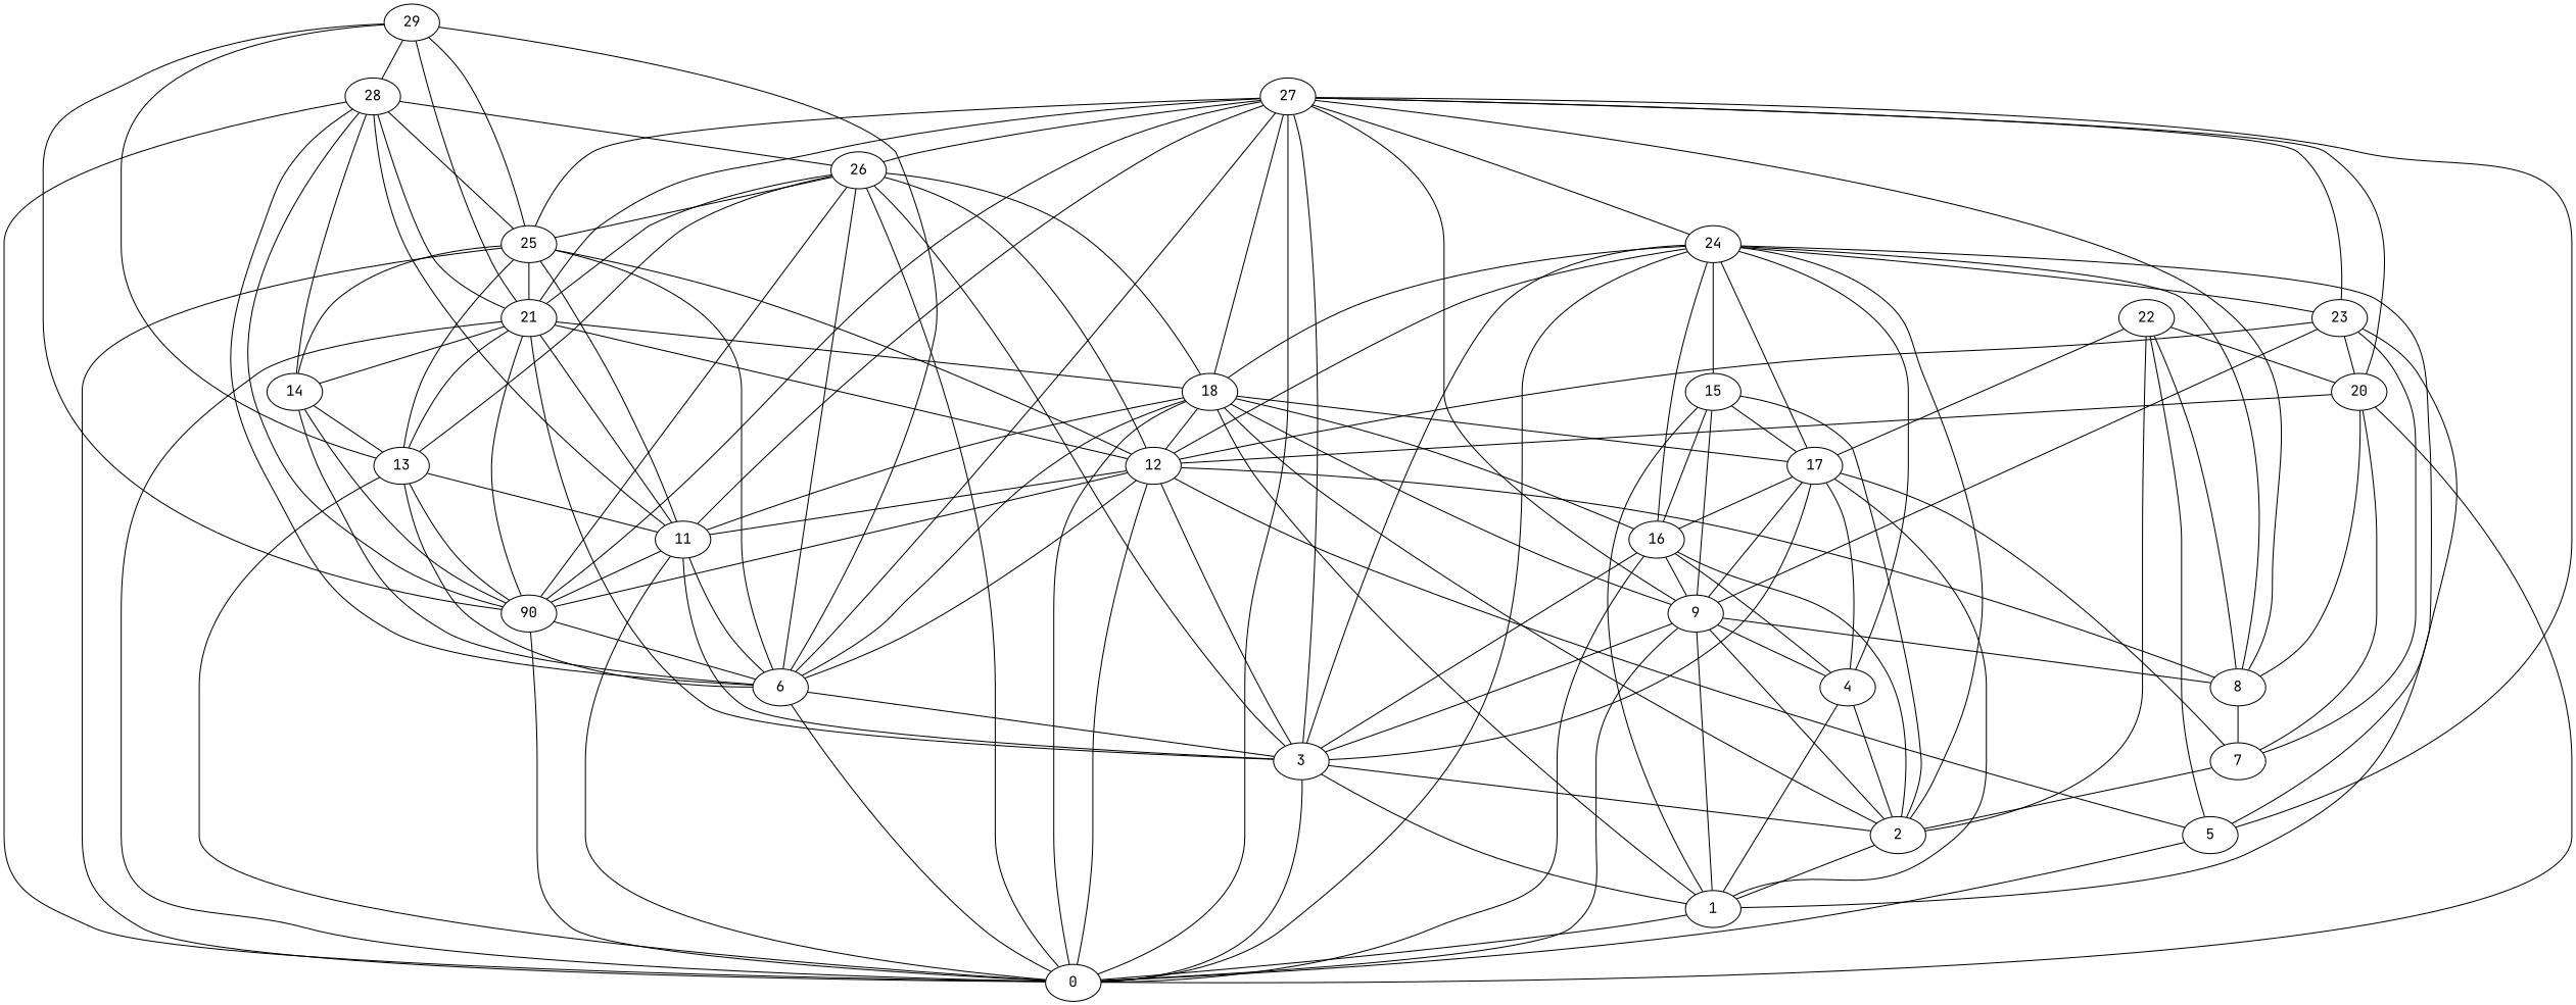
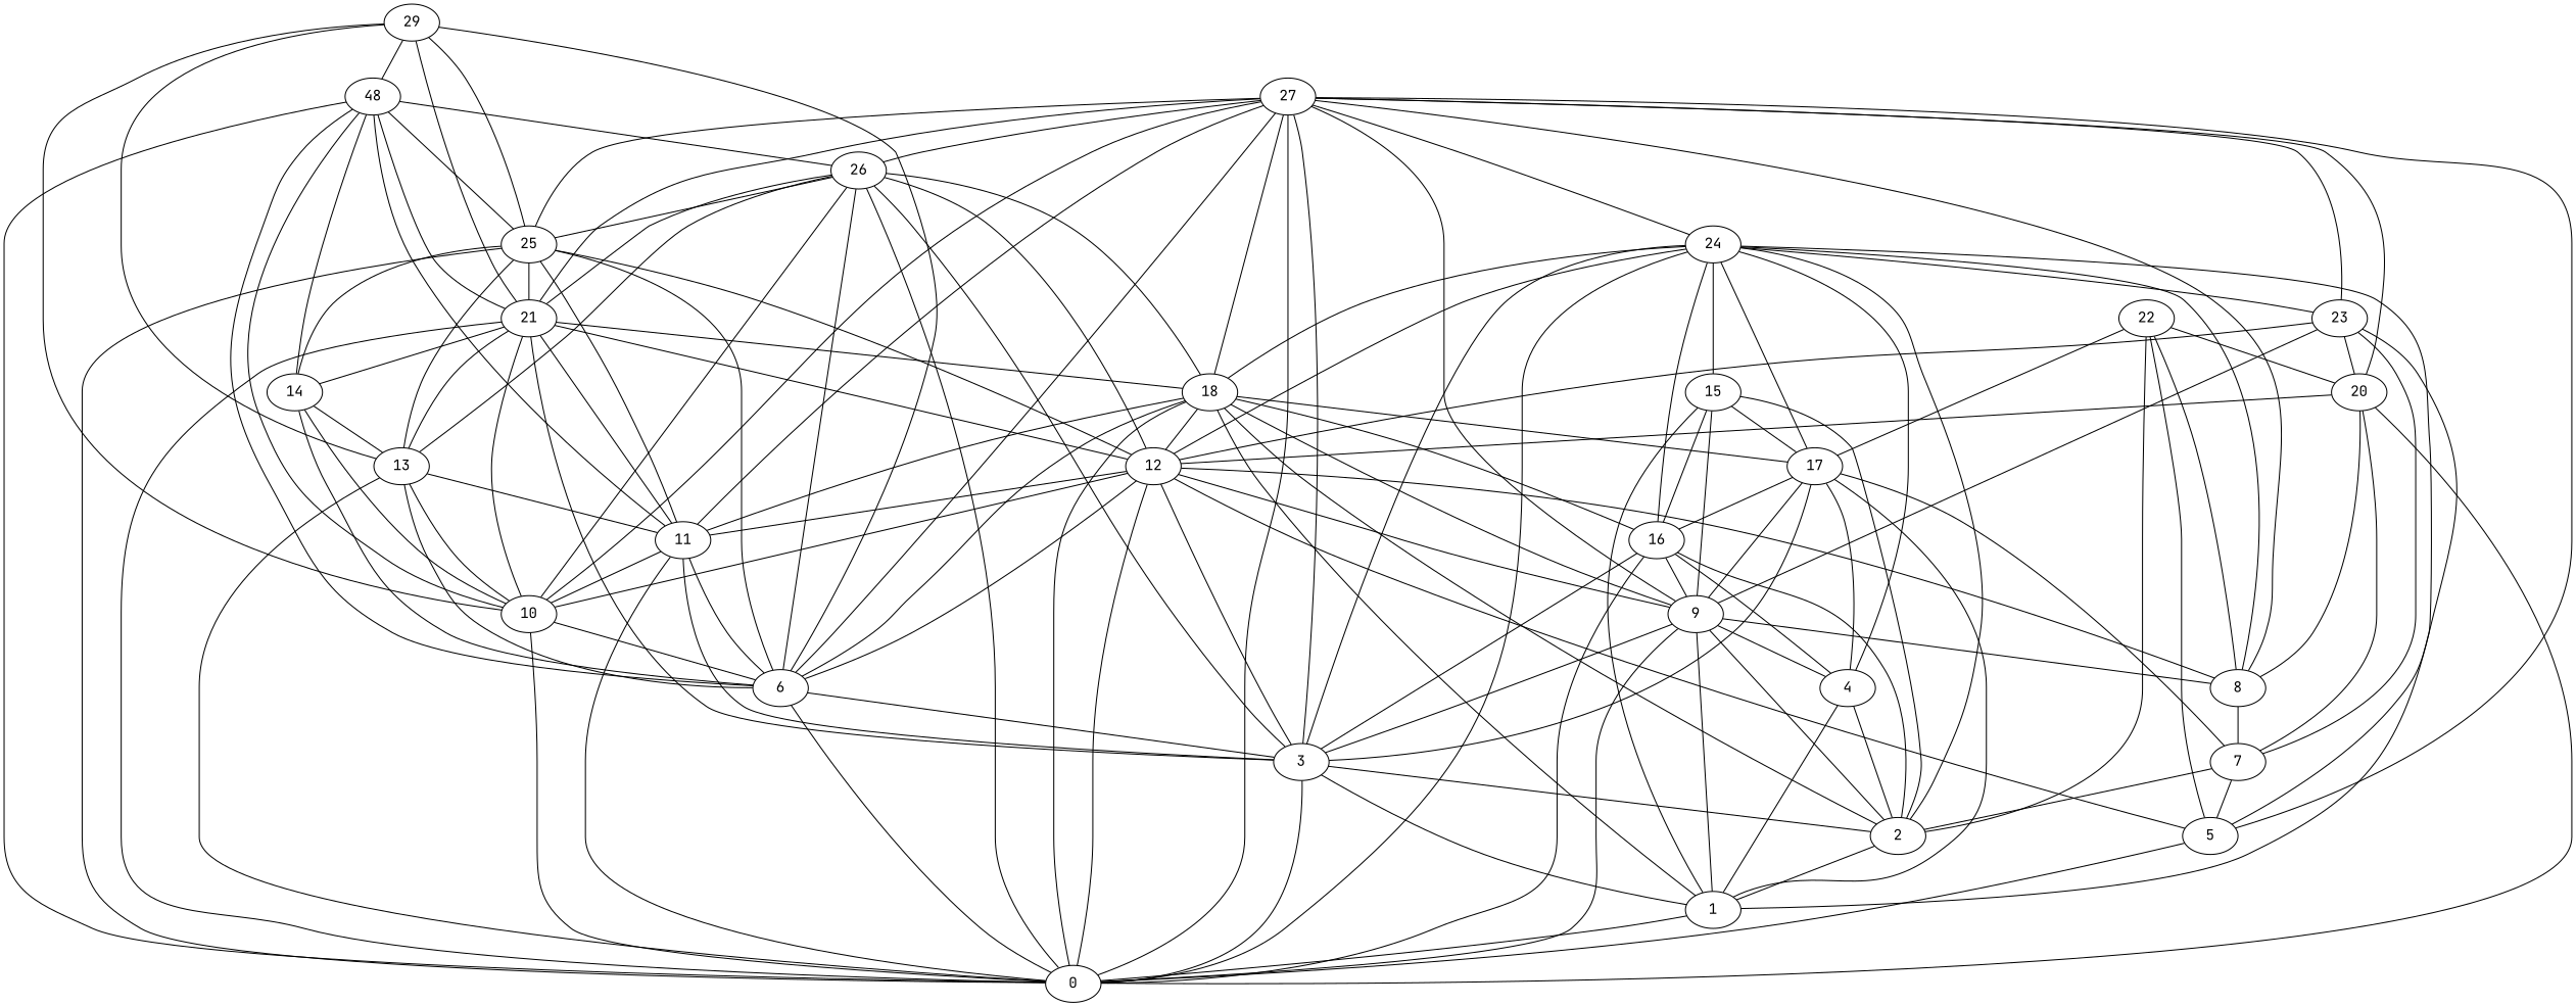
  digraph {
    fontname="JetBrains Mono"
    rankdir=BT
    node [fontname="JetBrains Mono"]
    edge [arrowhead=both fontname="JetBrains Mono"]
    0
    1
    3
    5
    6
    9
-   10 [label=90]
+   10
    11
    12
    13
    16
    18
    20
    21
    24
    25
    26
    27
-   28
+   28 [label=48]
    2
    4
    17
    n23 [label=15]
    7
    22
    23
    14
    29
    8
    0 -> 1
    0 -> 3
    0 -> 5
    0 -> 6
    0 -> 9
    0 -> 10
    0 -> 11
    0 -> 12
    0 -> 13
    0 -> 16
    0 -> 18
    0 -> 20
    0 -> 21
    0 -> 24
    0 -> 25
    0 -> 26
    0 -> 27
    0 -> 28
    1 -> 3
    1 -> 9
    1 -> 18
    1 -> 24
    1 -> 2
    1 -> 4
    1 -> 17
    1 -> n23
    3 -> 6
    3 -> 9
    3 -> 11
    3 -> 12
    3 -> 16
    3 -> 21
    3 -> 24
    3 -> 26
    3 -> 27
    3 -> 17
    5 -> 12
    5 -> 27
+   5 -> 7
    5 -> 22
    5 -> 23
    6 -> 10
    6 -> 11
    6 -> 12
    6 -> 13
    6 -> 18
    6 -> 25
    6 -> 26
    6 -> 27
    6 -> 28
    6 -> 14
    6 -> 29
+   9 -> 12
    9 -> 16
    9 -> 18
    9 -> 27
    9 -> 17
    9 -> n23
    9 -> 23
    10 -> 11
    10 -> 12
    10 -> 13
    10 -> 21
    10 -> 26
    10 -> 27
    10 -> 28
    10 -> 14
    10 -> 29
    11 -> 12
    11 -> 13
    11 -> 18
    11 -> 21
    11 -> 25
    11 -> 27
    11 -> 28
    12 -> 18
    12 -> 20
    12 -> 21
    12 -> 24
    12 -> 25
    12 -> 26
    12 -> 23
    13 -> 21
    13 -> 25
    13 -> 26
    13 -> 14
    13 -> 29
    16 -> 18
    16 -> 24
    16 -> 17
    16 -> n23
    18 -> 21
    18 -> 24
    18 -> 26
    18 -> 27
    20 -> 27
    20 -> 22
    20 -> 23
    21 -> 25
    21 -> 26
    21 -> 27
    21 -> 28
    21 -> 29
    24 -> 27
    25 -> 26
    25 -> 27
    25 -> 28
    25 -> 29
    26 -> 27
    26 -> 28
    28 -> 29
    2 -> 3
    2 -> 9
    2 -> 16
    2 -> 18
    2 -> 24
    2 -> 4
    2 -> n23
    2 -> 7
    2 -> 22
    4 -> 9
    4 -> 16
    4 -> 24
    4 -> 17
    17 -> 18
    17 -> 24
    17 -> n23
    17 -> 22
    n23 -> 24
    7 -> 20
    7 -> 17
    7 -> 23
    7 -> 8
    23 -> 24
    23 -> 27
    14 -> 21
    14 -> 25
    14 -> 28
    8 -> 9
    8 -> 12
    8 -> 20
    8 -> 24
    8 -> 27
    8 -> 22
  }
